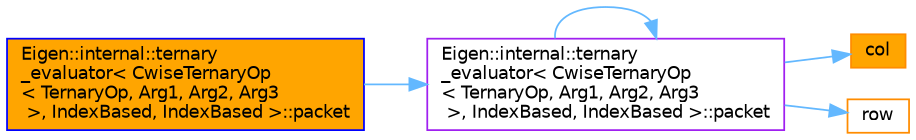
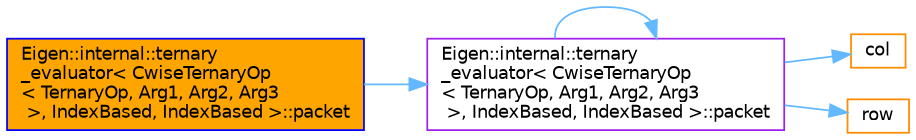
  digraph {
    rankdir=LR
    node [color=darkorange fillcolor=orange fontname=Helvetica fontsize=10 shape=box style=filled]
    edge [color=steelblue1 fontname=Helvetica fontsize=10 labelfontname=Helvetica labelfontsize=10 style=solid]
    n1 [color=blue fontcolor=black height=0.2 label="Eigen::internal::ternary\l_evaluator\< CwiseTernaryOp\l\< TernaryOp, Arg1, Arg2, Arg3\l \>, IndexBased, IndexBased \>::packet" width=0.4]
    n2 [color=purple fillcolor=white height=0.2 label="Eigen::internal::ternary\l_evaluator\< CwiseTernaryOp\l\< TernaryOp, Arg1, Arg2, Arg3\l \>, IndexBased, IndexBased \>::packet" width=0.4]
-   n3 [height=0.2 label=col width=0.4]
+   n3 [fillcolor=white height=0.2 label=col width=0.4]
    n4 [fillcolor=white height=0.2 label=row width=0.4]
    n1 -> n2
    n2 -> n2
    n2 -> n3
    n2 -> n4
  }
